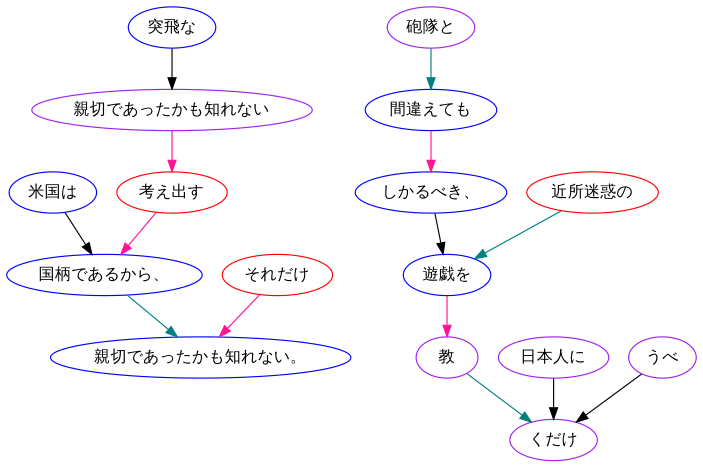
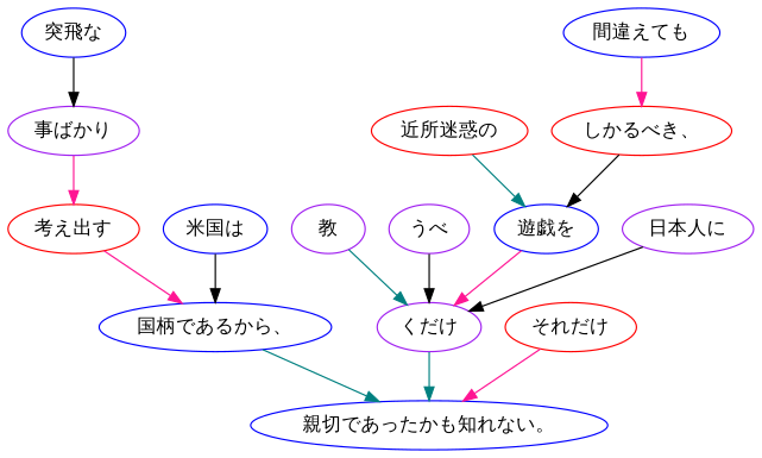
  digraph {
    fontname=Lato
    node [color=blue fontname=Lato]
    edge [color=black fontname=Lato]
    n1 [label="米国は"]
    n2 [label="国柄であるから、"]
    n3 [label="親切であったかも知れない。"]
    n4 [label="突飛な"]
-   n5 [color=purple label="親切であったかも知れない"]
+   n5 [color=purple label="事ばかり"]
    n6 [color=red label="考え出す"]
-   n7 [color=purple label="砲隊と"]
    n8 [label="間違えても"]
-   n9 [label="しかるべき、"]
+   n9 [color=red label="しかるべき、"]
    n10 [label="遊戯を"]
    n11 [color=purple label="くだけ"]
    n12 [color=red label="近所迷惑の"]
    n13 [color=purple label="日本人に"]
    n14 [color=purple label="教"]
    n15 [color=purple label="うべ"]
    n16 [color=red label="それだけ"]
    n1 -> n2
    n2 -> n3 [color=teal]
    n4 -> n5
    n5 -> n6 [color=deeppink]
    n6 -> n2 [color=deeppink]
-   n7 -> n8 [color=teal]
    n8 -> n9 [color=deeppink]
    n9 -> n10
-   n10 -> n14 [color=deeppink]
+   n10 -> n11 [color=deeppink]
+   n11 -> n3 [color=teal]
    n12 -> n10 [color=teal]
    n13 -> n11
    n14 -> n11 [color=teal]
    n15 -> n11
    n16 -> n3 [color=deeppink]
  }
